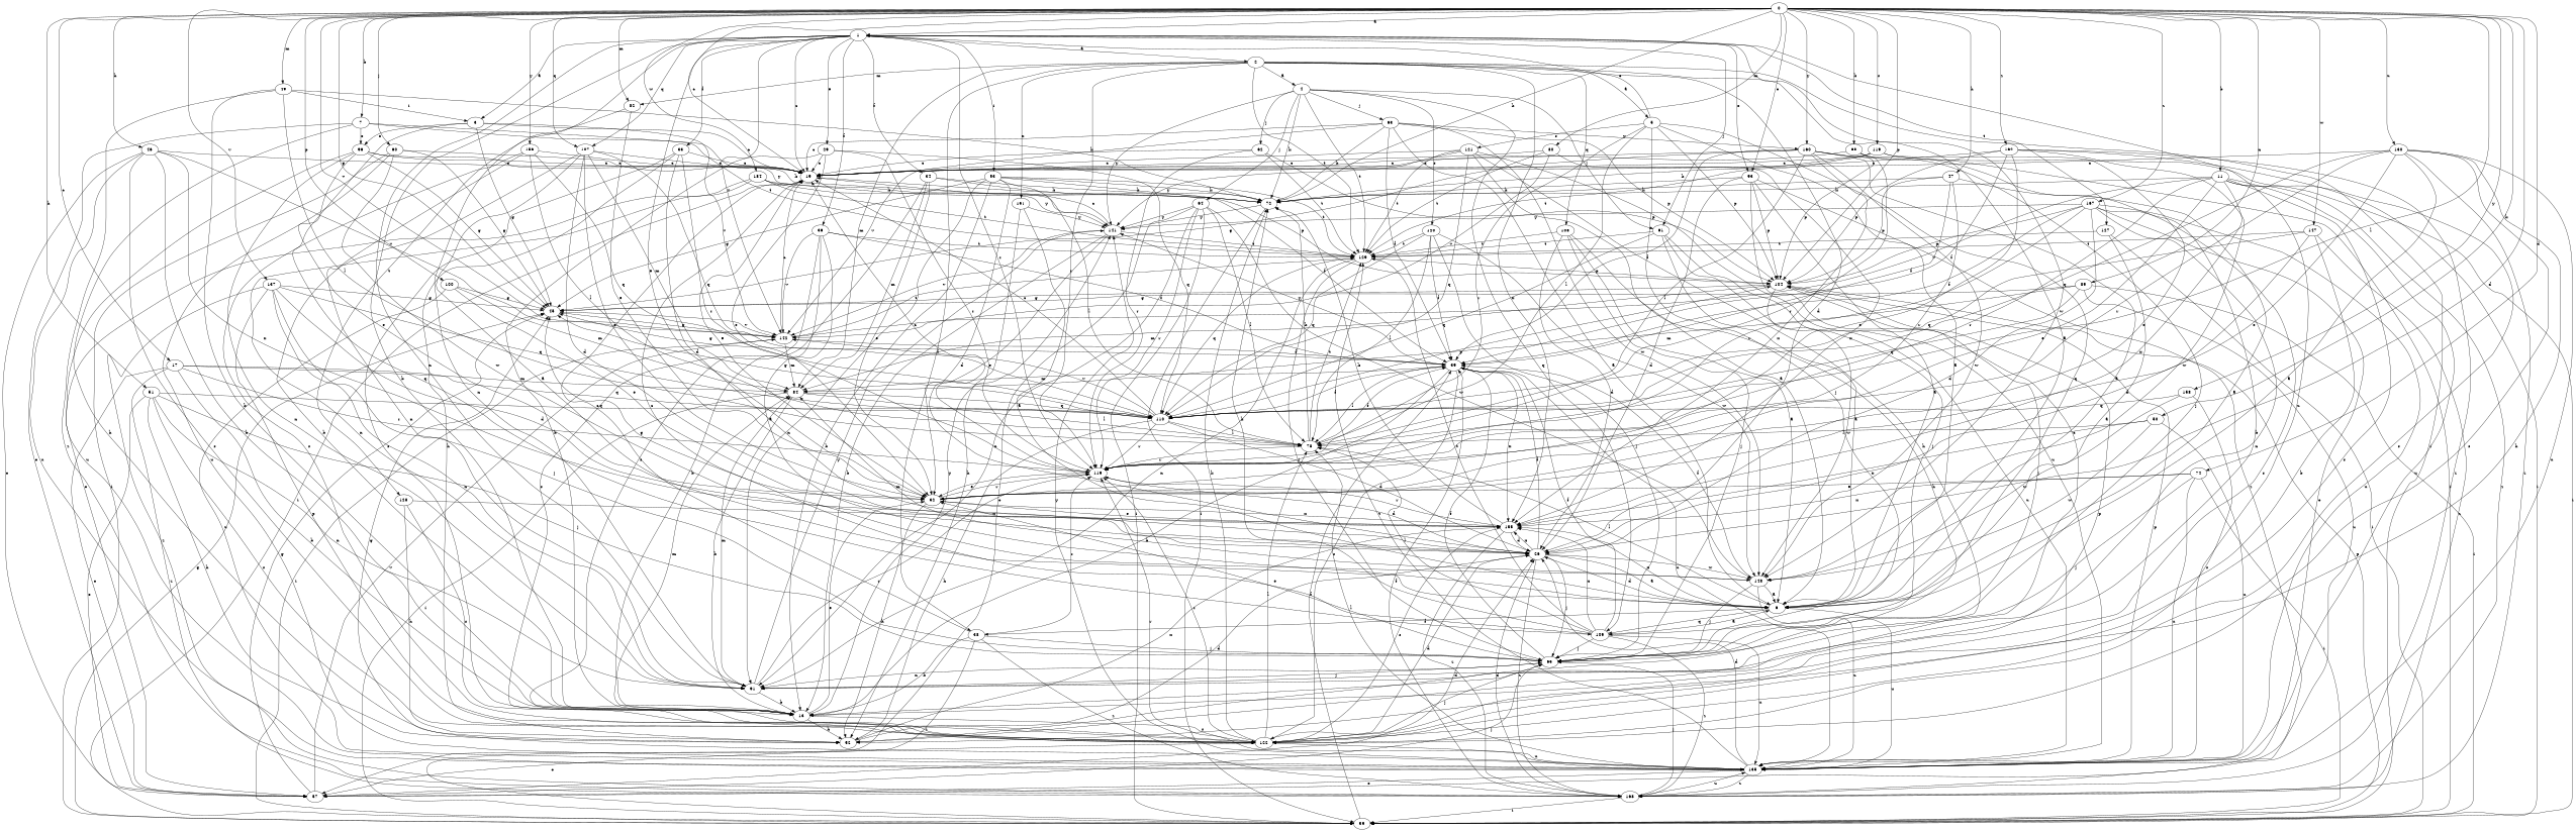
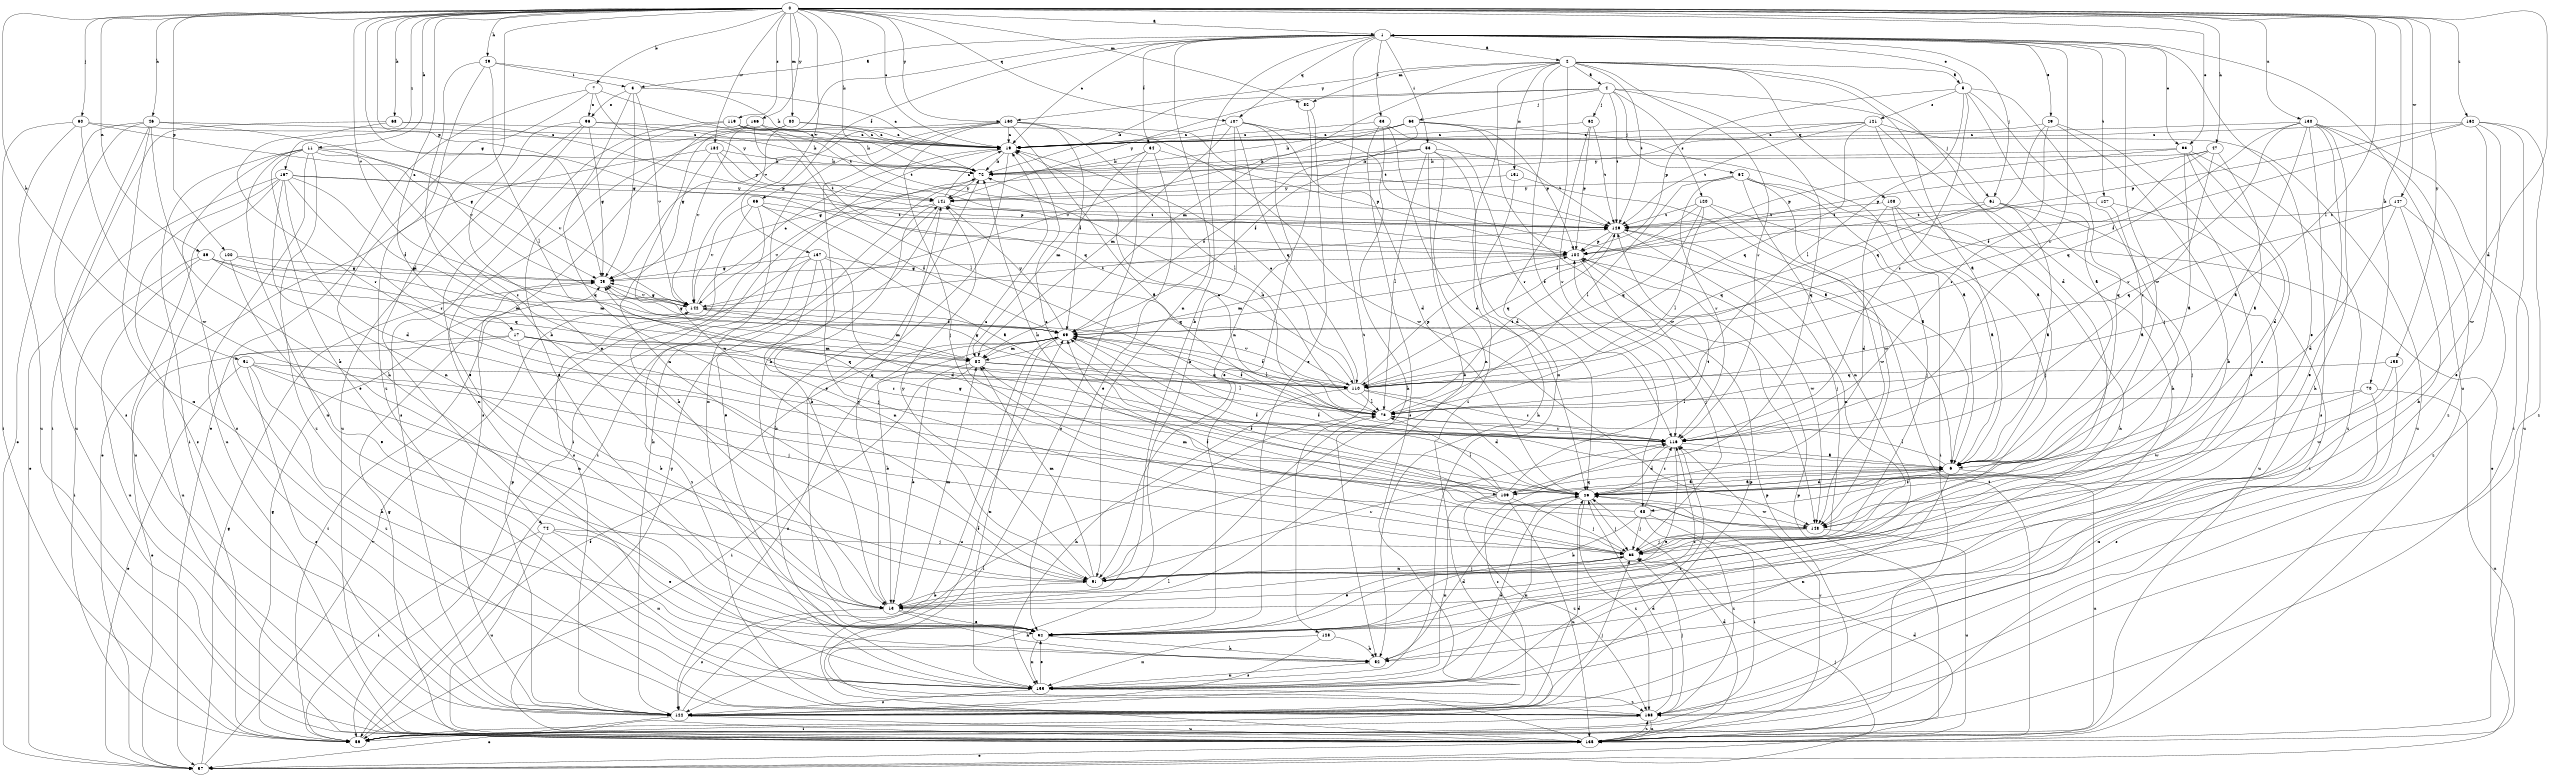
  strict digraph {
    0
    1
    7
    11
    17
    19
    n7 [label=74]
    26
    45
    46
    47
    49
    51
    60
    68
-   70 [label=50]
+   70
    72
    78
    80
    82
    89
    93
    100
    104
    107
    119
    130
    137
    142
    n30 [label=184]
    147
    156
    158
    160
    162
    167
    2
    3
    13
    29
    32
    33
    34
    36
    53
    61
    91
    116
    127
    128
    135
    148
    129
    96
    n55 [label=141]
    52
    n57 [label=57]
    59
    155
    122
    168
    84
    110
    65
    6
    39
    4
    5
    38
    108
    151
    109
    62
    63
    64
    120
    121
    0 -> 1 [label=a]
    0 -> 7 [label=b]
    0 -> 11 [label=b]
    0 -> 17 [label=c]
    0 -> 19 [label=c]
    0 -> n7 [label=d]
    0 -> 26 [label=d]
    0 -> 45 [label=g]
    0 -> 46 [label=h]
    0 -> 47 [label=h]
-   0 -> 49 [label=m]
+   0 -> 49 [label=h]
    0 -> 51 [label=h]
    0 -> 60 [label=j]
    0 -> 68 [label=k]
    0 -> 70 [label=k]
    0 -> 72 [label=k]
    0 -> 78 [label=l]
    0 -> 80 [label=m]
    0 -> 82 [label=m]
    0 -> 89 [label=n]
    0 -> 93 [label=o]
    0 -> 100 [label=p]
    0 -> 104 [label=p]
    0 -> 107 [label=q]
    0 -> 119 [label=s]
    0 -> 130 [label=u]
    0 -> 137 [label=v]
    0 -> 142 [label=v]
    0 -> n30 [label=w]
    0 -> 147 [label=w]
    0 -> 156 [label=y]
    0 -> 158 [label=y]
    0 -> 160 [label=y]
    0 -> 162 [label=z]
    0 -> 167 [label=z]
    1 -> 19 [label=c]
    1 -> 93 [label=o]
    1 -> 107 [label=q]
    1 -> 142 [label=v]
    1 -> 2 [label=a]
    1 -> 3 [label=a]
    1 -> 13 [label=b]
    1 -> 29 [label=e]
    1 -> 32 [label=e]
    1 -> 33 [label=f]
    1 -> 34 [label=f]
    1 -> 36 [label=f]
    1 -> 53 [label=i]
    1 -> 61 [label=j]
    1 -> 91 [label=n]
    1 -> 116 [label=r]
    1 -> 127 [label=t]
    1 -> 128 [label=t]
    1 -> 135 [label=u]
    1 -> 148 [label=w]
    7 -> 129 [label=t]
    7 -> 96 [label=o]
    7 -> n55 [label=y]
    7 -> 52 [label=h]
    7 -> n57 [label=o]
    11 -> 72 [label=k]
    11 -> 142 [label=v]
    11 -> 32 [label=e]
    11 -> 116 [label=r]
    11 -> 135 [label=u]
    11 -> 59 [label=i]
    11 -> 155 [label=x]
    11 -> 122 [label=s]
    11 -> 168 [label=z]
    17 -> 13 [label=b]
    17 -> 116 [label=r]
    17 -> n57 [label=o]
    17 -> 168 [label=z]
    17 -> 84 [label=m]
    17 -> 110 [label=q]
    19 -> 72 [label=k]
    19 -> 32 [label=e]
    19 -> 59 [label=i]
    n7 -> 32 [label=e]
    n7 -> 135 [label=u]
    n7 -> 59 [label=i]
    n7 -> 155 [label=x]
    n7 -> 65 [label=j]
    26 -> 45 [label=g]
    26 -> 148 [label=w]
    26 -> 155 [label=x]
    26 -> 168 [label=z]
    26 -> 65 [label=j]
    26 -> 6 [label=a]
    26 -> 39 [label=f]
    45 -> 142 [label=v]
    46 -> 19 [label=c]
    46 -> 142 [label=v]
    46 -> 13 [label=b]
    46 -> 135 [label=u]
    46 -> n57 [label=o]
    46 -> 155 [label=x]
    46 -> 122 [label=s]
    47 -> 72 [label=k]
    47 -> 104 [label=p]
    47 -> 116 [label=r]
    47 -> 6 [label=a]
    47 -> 39 [label=f]
    49 -> 72 [label=k]
    49 -> 78 [label=l]
    49 -> 3 [label=i]
    49 -> 13 [label=b]
    49 -> 168 [label=z]
    51 -> 91 [label=n]
    51 -> 52 [label=h]
    51 -> n57 [label=o]
    51 -> 122 [label=s]
    51 -> 110 [label=q]
    51 -> 65 [label=j]
    60 -> 19 [label=c]
    60 -> 45 [label=g]
    60 -> 135 [label=u]
    60 -> 148 [label=w]
    60 -> 59 [label=i]
    68 -> 19 [label=c]
    68 -> 104 [label=p]
    68 -> 116 [label=r]
    68 -> 59 [label=i]
    70 -> 78 [label=l]
    70 -> 135 [label=u]
    70 -> 148 [label=w]
    70 -> 155 [label=x]
    72 -> n55 [label=y]
    72 -> 59 [label=i]
    78 -> 72 [label=k]
    78 -> 116 [label=r]
    78 -> 129 [label=t]
    78 -> 39 [label=f]
    80 -> 19 [label=c]
    80 -> 142 [label=v]
    80 -> 129 [label=t]
    80 -> 155 [label=x]
    82 -> 32 [label=e]
    82 -> 91 [label=n]
    89 -> 45 [label=g]
    89 -> 135 [label=u]
    89 -> 59 [label=i]
    89 -> 84 [label=m]
    89 -> 110 [label=q]
    93 -> 26 [label=d]
    93 -> 72 [label=k]
    93 -> 104 [label=p]
    93 -> 91 [label=c]
    93 -> 168 [label=z]
    93 -> 6 [label=a]
    100 -> 45 [label=g]
    100 -> 32 [label=e]
    100 -> 135 [label=u]
    100 -> 84 [label=m]
    104 -> 45 [label=g]
    104 -> 148 [label=w]
    104 -> 84 [label=m]
    104 -> 65 [label=j]
    107 -> 19 [label=c]
    107 -> 26 [label=d]
    107 -> 13 [label=b]
    107 -> 32 [label=e]
    107 -> 84 [label=m]
    107 -> 110 [label=q]
    107 -> 6 [label=a]
    119 -> 19 [label=c]
    119 -> 72 [label=k]
    119 -> 32 [label=e]
    119 -> 129 [label=t]
    119 -> 122 [label=s]
    130 -> 19 [label=c]
    130 -> 32 [label=e]
    130 -> 116 [label=r]
    130 -> 135 [label=u]
    130 -> 52 [label=h]
    130 -> 122 [label=s]
    130 -> 168 [label=z]
    130 -> 110 [label=q]
    130 -> 6 [label=a]
    137 -> 26 [label=d]
    137 -> 45 [label=g]
    137 -> 91 [label=n]
    137 -> 122 [label=p]
    137 -> 168 [label=z]
    137 -> 110 [label=q]
    137 -> 65 [label=j]
    142 -> 19 [label=c]
    142 -> 45 [label=g]
    142 -> 129 [label=t]
    142 -> 59 [label=i]
    142 -> 84 [label=m]
    142 -> 39 [label=f]
    n30 -> 72 [label=k]
    n30 -> 91 [label=n]
    n30 -> 129 [label=t]
    n30 -> n55 [label=y]
    n30 -> n57 [label=o]
    147 -> 26 [label=d]
    147 -> 13 [label=b]
    147 -> 129 [label=t]
    147 -> 168 [label=z]
    147 -> 110 [label=q]
    156 -> 19 [label=c]
    156 -> 78 [label=l]
    156 -> 91 [label=n]
    156 -> 122 [label=s]
    156 -> 110 [label=q]
    158 -> 148 [label=w]
    158 -> 122 [label=s]
    158 -> 110 [label=q]
    160 -> 19 [label=c]
    160 -> 45 [label=g]
    160 -> 78 [label=l]
    160 -> 13 [label=b]
    160 -> 148 [label=w]
    160 -> 155 [label=x]
    160 -> 65 [label=j]
    160 -> 6 [label=a]
    160 -> 39 [label=f]
    162 -> 19 [label=c]
    162 -> 104 [label=p]
    162 -> 32 [label=e]
    162 -> 148 [label=w]
    162 -> 59 [label=i]
    162 -> 168 [label=z]
    162 -> 39 [label=f]
    167 -> 26 [label=d]
    167 -> 104 [label=p]
    167 -> 91 [label=n]
    167 -> 116 [label=r]
    167 -> 135 [label=u]
    167 -> n55 [label=y]
    167 -> n57 [label=o]
    167 -> 122 [label=s]
    167 -> 39 [label=f]
    2 -> 26 [label=d]
    2 -> 82 [label=m]
-   63 -> 160 [label=y]
+   2 -> 160 [label=y]
    2 -> 116 [label=r]
    2 -> 129 [label=t]
    2 -> 59 [label=i]
    2 -> 155 [label=x]
    2 -> 84 [label=m]
    2 -> 6 [label=a]
    2 -> 4 [label=a]
    2 -> 5 [label=a]
    2 -> 38 [label=f]
    2 -> 108 [label=q]
    2 -> 151 [label=x]
    3 -> 19 [label=c]
    3 -> 45 [label=g]
    3 -> 142 [label=v]
    3 -> 96 [label=o]
    3 -> 109 [label=q]
    13 -> 32 [label=e]
    13 -> n55 [label=y]
    13 -> 52 [label=h]
    13 -> 122 [label=s]
    13 -> 84 [label=m]
    29 -> 19 [label=c]
    29 -> 13 [label=b]
    29 -> 32 [label=e]
    29 -> 116 [label=r]
    29 -> 110 [label=q]
    32 -> 116 [label=r]
    32 -> 52 [label=h]
    32 -> 155 [label=x]
    33 -> 19 [label=c]
    33 -> 26 [label=d]
    33 -> 116 [label=r]
    33 -> 52 [label=h]
    33 -> 122 [label=s]
    34 -> 72 [label=k]
    34 -> 104 [label=p]
    34 -> 32 [label=e]
    34 -> 122 [label=s]
    34 -> 84 [label=m]
    36 -> 142 [label=v]
    36 -> 13 [label=b]
    36 -> 129 [label=t]
    36 -> 122 [label=s]
    36 -> 6 [label=a]
    36 -> 39 [label=f]
    53 -> 26 [label=d]
    53 -> 45 [label=g]
    53 -> 72 [label=k]
    53 -> 78 [label=l]
    53 -> 13 [label=b]
    53 -> 91 [label=n]
    53 -> 129 [label=t]
    53 -> 39 [label=f]
    61 -> 135 [label=u]
    61 -> 129 [label=t]
    61 -> 110 [label=q]
    61 -> 65 [label=j]
    61 -> 6 [label=a]
    91 -> 13 [label=b]
    91 -> 116 [label=r]
    91 -> n55 [label=y]
    91 -> 84 [label=m]
    91 -> 65 [label=j]
    116 -> 19 [label=c]
    116 -> 26 [label=d]
    116 -> 32 [label=e]
-   148 -> 6 [label=a]
+   116 -> 6 [label=a]
    127 -> 129 [label=t]
    127 -> 59 [label=i]
    127 -> 6 [label=a]
    128 -> 52 [label=h]
    128 -> 155 [label=x]
    128 -> 122 [label=s]
    135 -> 26 [label=d]
    135 -> 45 [label=g]
    135 -> 78 [label=l]
    135 -> 104 [label=p]
    135 -> 116 [label=r]
    135 -> 129 [label=t]
    135 -> n55 [label=y]
    135 -> n57 [label=o]
    135 -> 168 [label=z]
    148 -> 135 [label=u]
    148 -> 84 [label=m]
    148 -> 65 [label=j]
    148 -> 39 [label=f]
    129 -> 104 [label=p]
    129 -> 91 [label=n]
    129 -> 110 [label=q]
    129 -> 65 [label=j]
    96 -> 19 [label=c]
    96 -> 45 [label=g]
    96 -> 72 [label=k]
    96 -> 32 [label=e]
    96 -> 91 [label=n]
    96 -> 135 [label=u]
    n55 -> 19 [label=c]
    n55 -> 142 [label=v]
    n55 -> 13 [label=b]
    n55 -> 32 [label=e]
    n55 -> 129 [label=t]
    52 -> 26 [label=d]
    52 -> 155 [label=x]
    n57 -> 26 [label=d]
    n57 -> 45 [label=g]
    n57 -> 142 [label=v]
    n57 -> 65 [label=j]
    59 -> 45 [label=g]
    59 -> 104 [label=p]
    59 -> 39 [label=f]
    155 -> 26 [label=d]
    155 -> 72 [label=k]
    155 -> 32 [label=e]
    155 -> 116 [label=r]
    155 -> 122 [label=s]
    155 -> 168 [label=z]
    122 -> 26 [label=d]
    122 -> 72 [label=k]
    122 -> 78 [label=l]
    122 -> 104 [label=p]
    122 -> 116 [label=r]
    122 -> 135 [label=u]
    122 -> n57 [label=o]
    122 -> 65 [label=j]
    168 -> 26 [label=d]
    168 -> 135 [label=u]
    168 -> 59 [label=i]
    168 -> 65 [label=j]
    168 -> 39 [label=f]
    84 -> 78 [label=l]
    84 -> 13 [label=b]
    84 -> 59 [label=i]
    84 -> 110 [label=q]
    110 -> 19 [label=c]
    110 -> 26 [label=d]
    110 -> 45 [label=g]
    110 -> 78 [label=l]
    110 -> 104 [label=p]
    110 -> 142 [label=v]
    110 -> 116 [label=r]
-   110 -> 52 [label=h]
+   110 -> 155 [label=h]
    110 -> 39 [label=f]
    65 -> 32 [label=e]
    65 -> 91 [label=n]
    65 -> 39 [label=f]
    6 -> 26 [label=d]
    6 -> 78 [label=l]
    6 -> 135 [label=u]
    6 -> 155 [label=x]
    6 -> 38 [label=f]
    6 -> 109 [label=q]
    39 -> 45 [label=g]
    39 -> 78 [label=l]
    39 -> 13 [label=b]
    39 -> 135 [label=u]
    39 -> n55 [label=y]
    39 -> 155 [label=x]
    39 -> 122 [label=s]
    39 -> 84 [label=m]
    4 -> 72 [label=k]
    4 -> 61 [label=j]
    4 -> 129 [label=t]
    4 -> n55 [label=y]
    4 -> 109 [label=q]
    4 -> 62 [label=j]
    4 -> 63 [label=j]
    4 -> 64 [label=j]
    4 -> 120 [label=s]
    5 -> 1 [label=o]
    5 -> 78 [label=l]
    5 -> 104 [label=p]
    5 -> 116 [label=r]
    5 -> 65 [label=j]
    5 -> 6 [label=a]
    5 -> 109 [label=q]
    5 -> 121 [label=s]
    38 -> 19 [label=c]
    38 -> 13 [label=b]
    38 -> 116 [label=r]
    38 -> 59 [label=i]
    38 -> 168 [label=z]
    38 -> 65 [label=j]
    108 -> 26 [label=d]
    108 -> 129 [label=t]
    108 -> 52 [label=h]
    108 -> 65 [label=j]
    108 -> 6 [label=a]
    151 -> n55 [label=y]
    151 -> 52 [label=h]
    151 -> 6 [label=a]
    109 -> 19 [label=c]
    109 -> 72 [label=k]
    109 -> 78 [label=l]
    109 -> 135 [label=u]
    109 -> 129 [label=t]
    109 -> 155 [label=x]
    109 -> 168 [label=z]
    109 -> 65 [label=j]
    109 -> 6 [label=a]
    109 -> 39 [label=f]
    62 -> 19 [label=c]
    62 -> 104 [label=p]
    62 -> 116 [label=r]
    62 -> 129 [label=t]
    63 -> 19 [label=c]
    63 -> 72 [label=k]
    63 -> 104 [label=p]
    63 -> 142 [label=v]
    63 -> 148 [label=w]
    63 -> 6 [label=a]
    63 -> 39 [label=f]
    64 -> 78 [label=l]
    64 -> 91 [label=n]
    64 -> 116 [label=r]
    64 -> 148 [label=w]
    64 -> n55 [label=y]
    64 -> n57 [label=o]
    64 -> 59 [label=i]
    120 -> 78 [label=l]
    120 -> 148 [label=w]
    120 -> 129 [label=t]
    120 -> 110 [label=q]
    120 -> 65 [label=j]
    120 -> 39 [label=f]
    121 -> 19 [label=c]
    121 -> 135 [label=u]
    121 -> 129 [label=t]
    121 -> n55 [label=y]
    121 -> 52 [label=h]
    121 -> 110 [label=q]
    121 -> 6 [label=a]
  }
